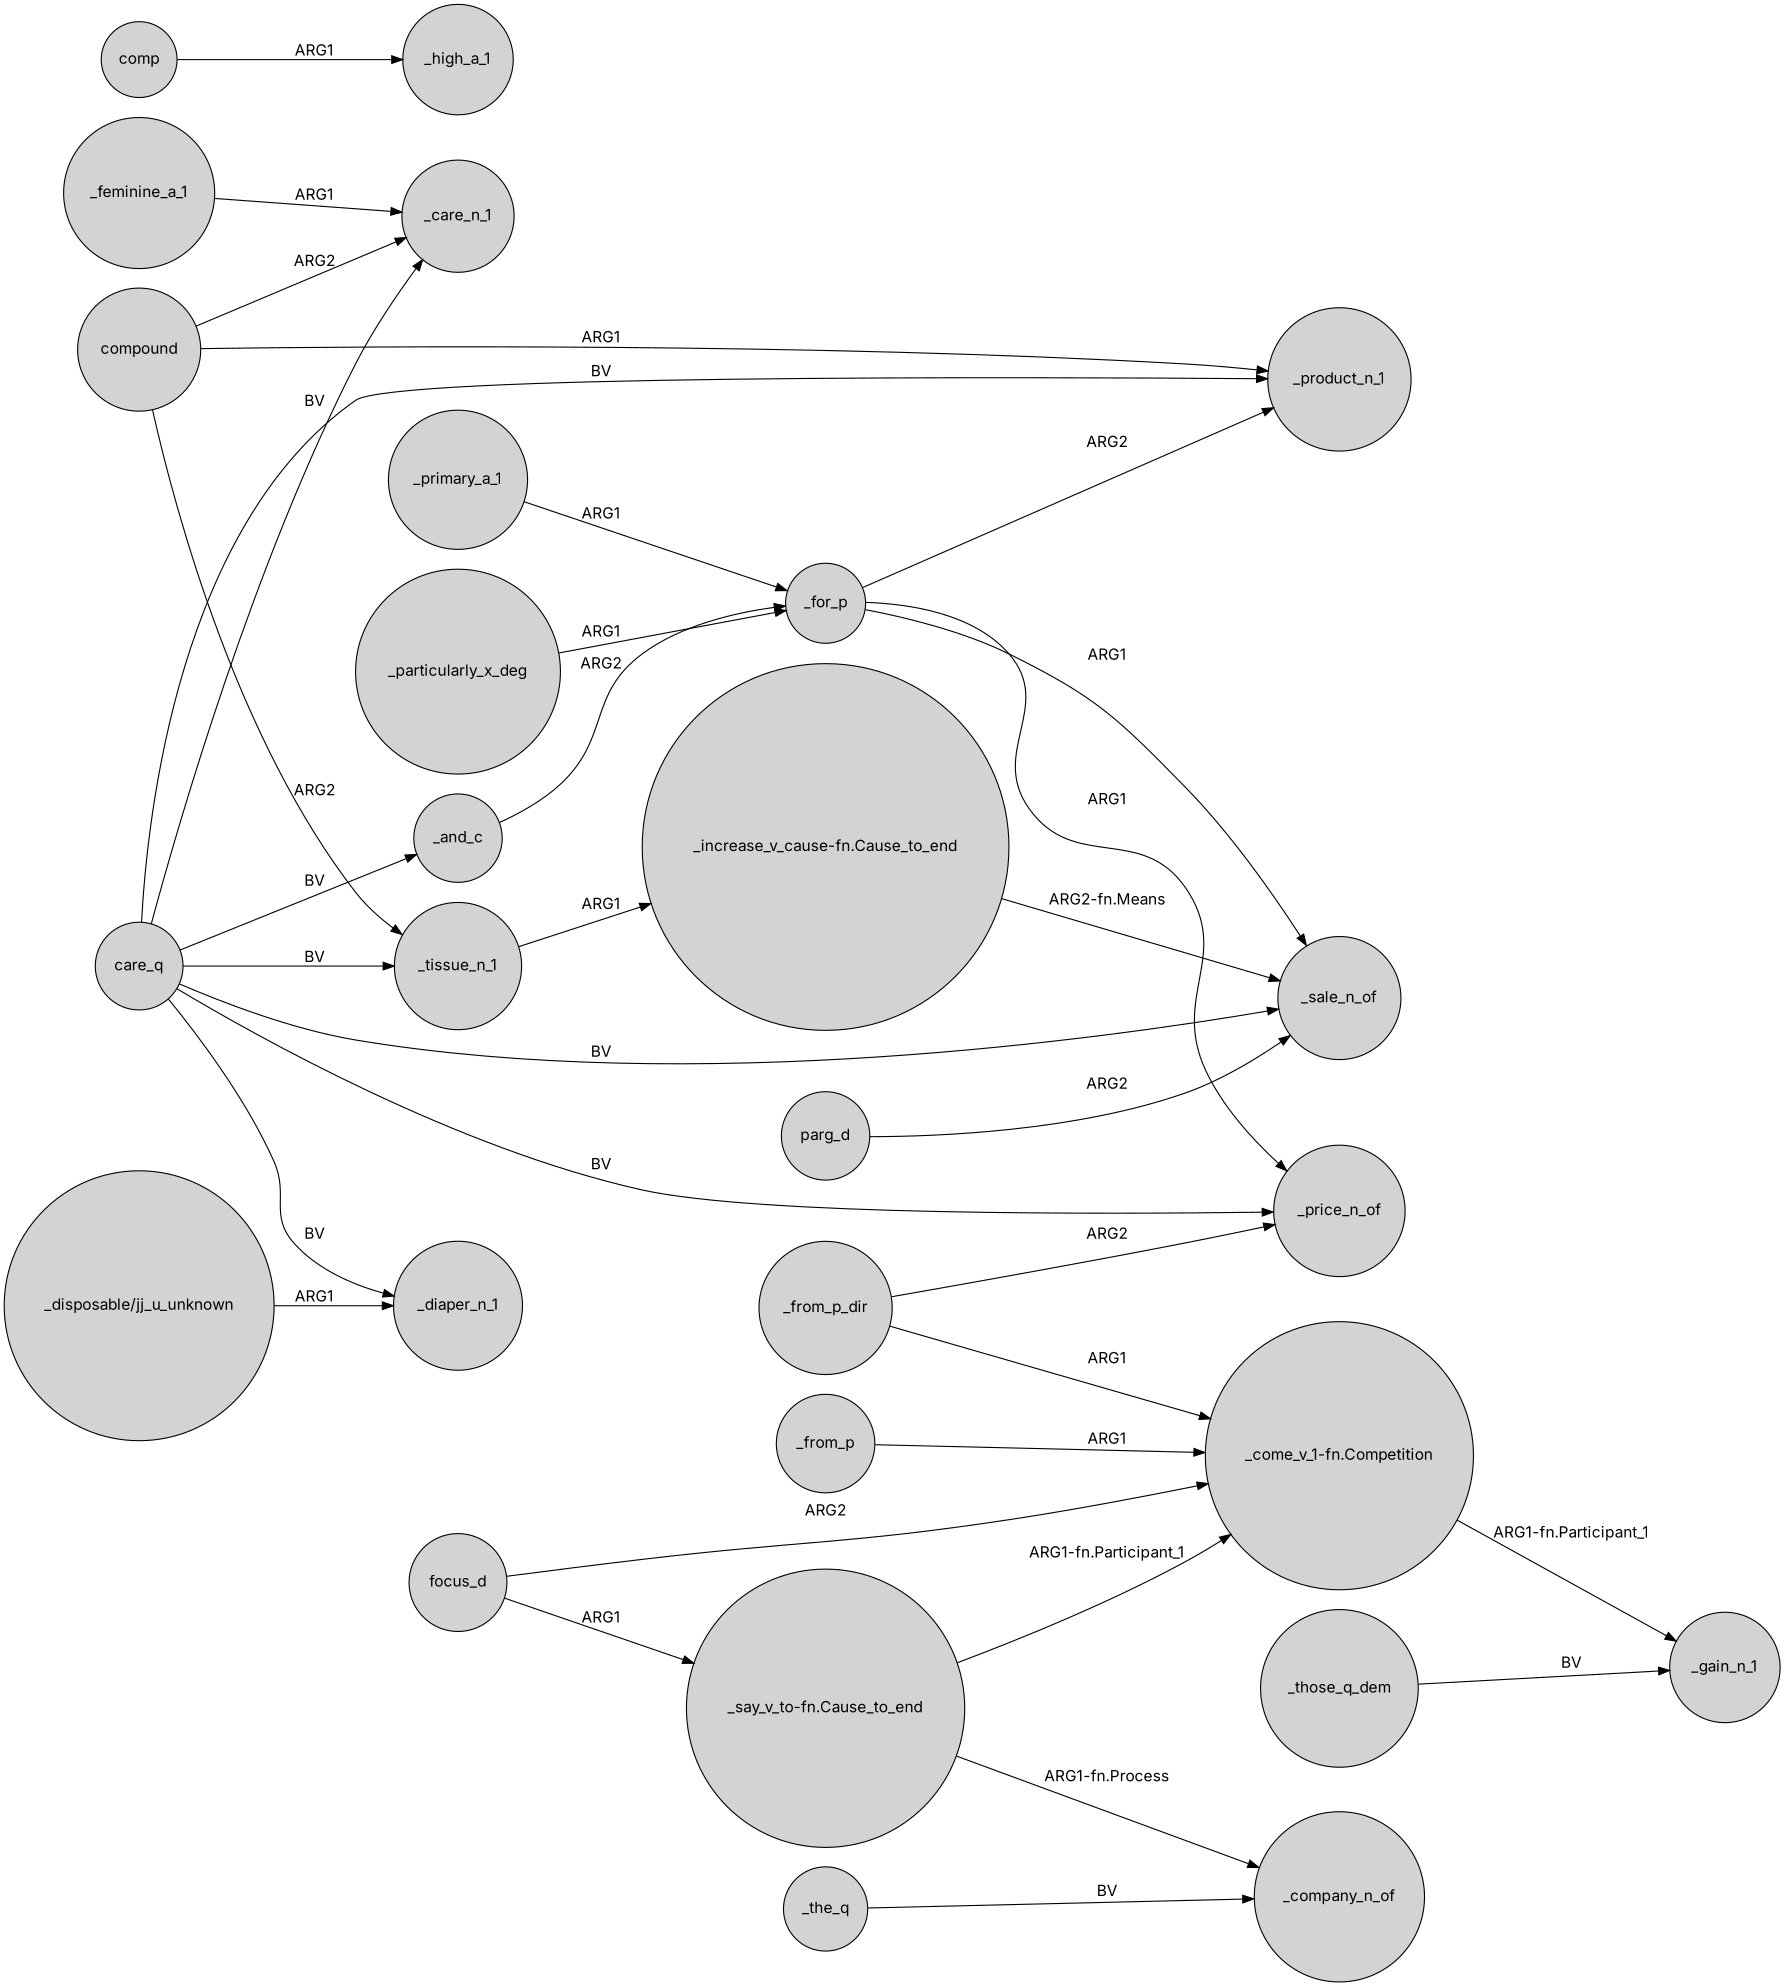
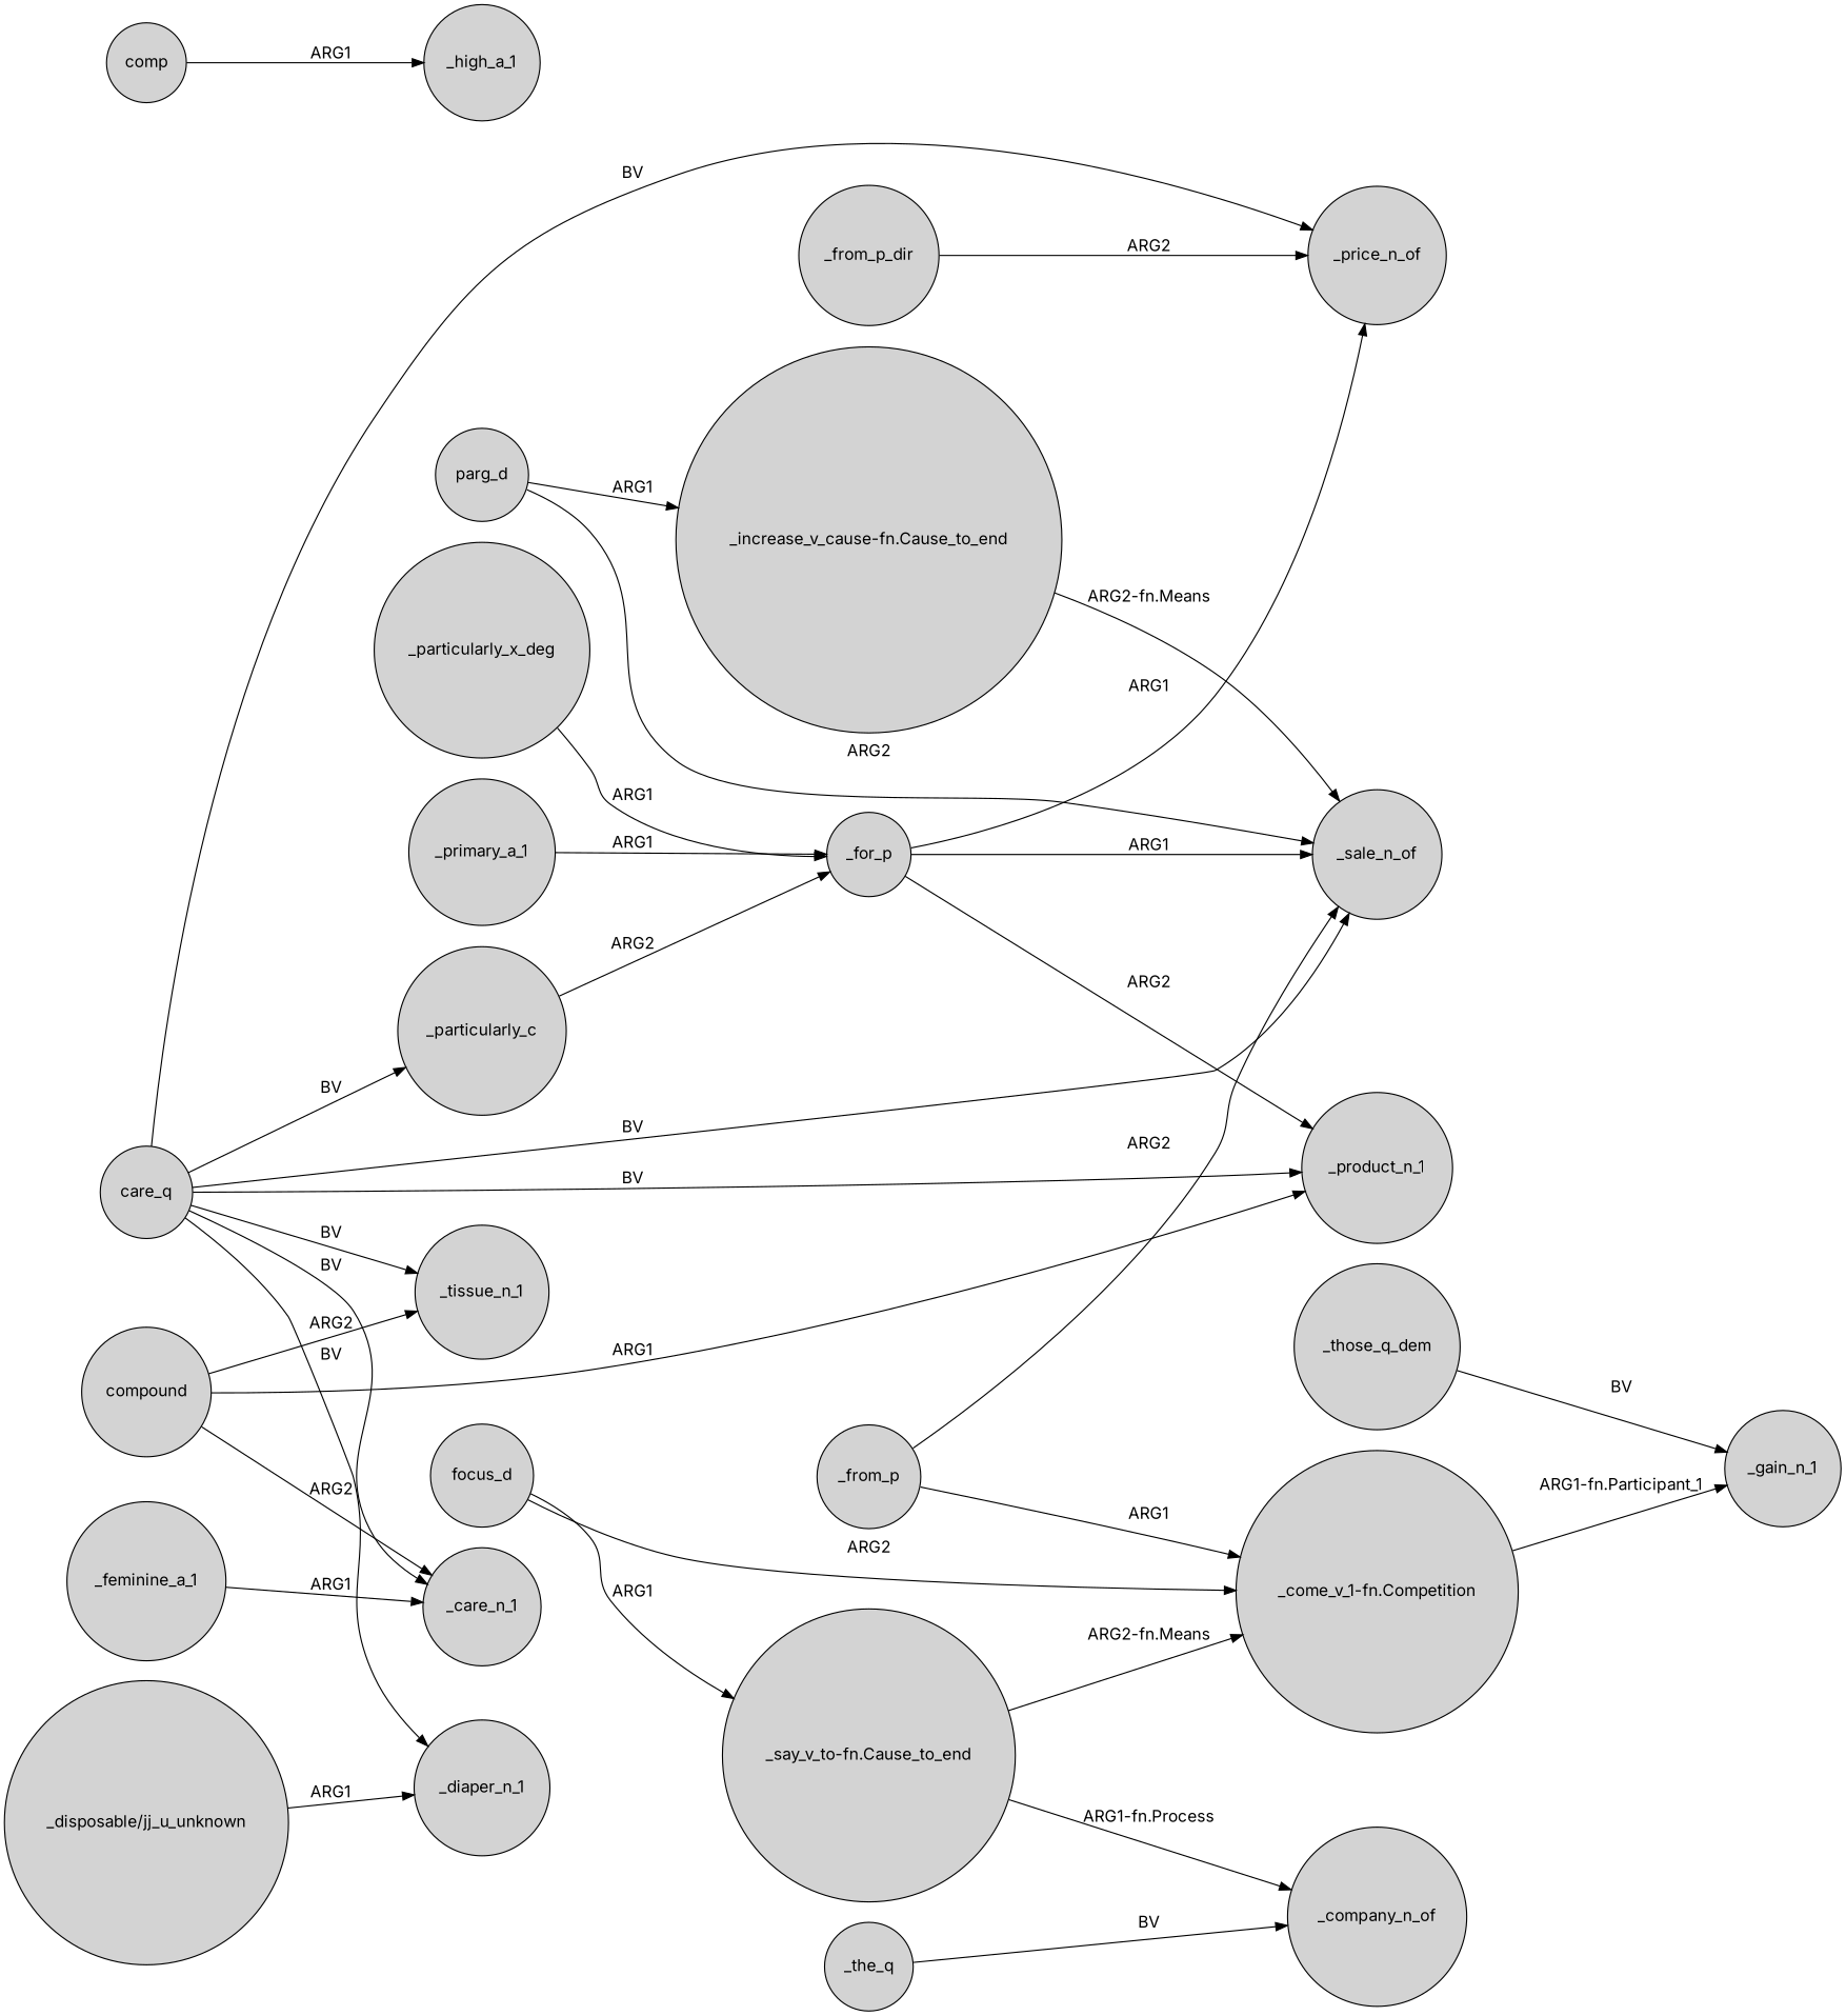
  digraph {
    fontname=Inter
    rankdir=LR
    node [fontname=Inter shape=circle style=filled]
    edge [fontname=Inter]
    _from_p_dir
    _price_n_of
    "_come_v_1-fn.Competition"
    _gain_n_1
    _from_p
    _sale_n_of
    _particularly_x_deg
    _for_p
    _product_n_1
-   _and_c
+   _and_c [label=_particularly_c]
    focus_d
    "_say_v_to-fn.Cause_to_end"
    _company_n_of
    n14 [label=care_q]
    _care_n_1
    _diaper_n_1
    _tissue_n_1
    parg_d
    "_increase_v_cause-fn.Cause_to_end"
    compound
    "_disposable/jj_u_unknown"
    _primary_a_1
    comp
    _high_a_1
    _those_q_dem
    _the_q
    _feminine_a_1
    _from_p_dir -> _price_n_of [label=ARG2]
-   _from_p_dir -> "_come_v_1-fn.Competition" [label=ARG1]
    "_come_v_1-fn.Competition" -> _gain_n_1 [label="ARG1-fn.Participant_1"]
    _from_p -> "_come_v_1-fn.Competition" [label=ARG1]
+   _from_p -> _sale_n_of [label=ARG2]
    _particularly_x_deg -> _for_p [label=ARG1]
    _for_p -> _price_n_of [label=ARG1]
    _for_p -> _sale_n_of [label=ARG1]
    _for_p -> _product_n_1 [label=ARG2]
    _and_c -> _for_p [label=ARG2]
    focus_d -> "_come_v_1-fn.Competition" [label=ARG2]
    focus_d -> "_say_v_to-fn.Cause_to_end" [label=ARG1]
-   "_say_v_to-fn.Cause_to_end" -> "_come_v_1-fn.Competition" [label="ARG1-fn.Participant_1"]
+   "_say_v_to-fn.Cause_to_end" -> "_come_v_1-fn.Competition" [label="ARG2-fn.Means"]
    "_say_v_to-fn.Cause_to_end" -> _company_n_of [label="ARG1-fn.Process"]
    n14 -> _price_n_of [label=BV]
    n14 -> _sale_n_of [label=BV]
    n14 -> _product_n_1 [label=BV]
    n14 -> _and_c [label=BV]
    n14 -> _care_n_1 [label=BV]
    n14 -> _diaper_n_1 [label=BV]
    n14 -> _tissue_n_1 [label=BV]
    parg_d -> _sale_n_of [label=ARG2]
-   _tissue_n_1 -> "_increase_v_cause-fn.Cause_to_end" [label=ARG1]
+   parg_d -> "_increase_v_cause-fn.Cause_to_end" [label=ARG1]
    "_increase_v_cause-fn.Cause_to_end" -> _sale_n_of [label="ARG2-fn.Means"]
    compound -> _product_n_1 [label=ARG1]
    compound -> _care_n_1 [label=ARG2]
    compound -> _tissue_n_1 [label=ARG2]
    "_disposable/jj_u_unknown" -> _diaper_n_1 [label=ARG1]
    _primary_a_1 -> _for_p [label=ARG1]
    comp -> _high_a_1 [label=ARG1]
    _those_q_dem -> _gain_n_1 [label=BV]
    _the_q -> _company_n_of [label=BV]
    _feminine_a_1 -> _care_n_1 [label=ARG1]
  }
